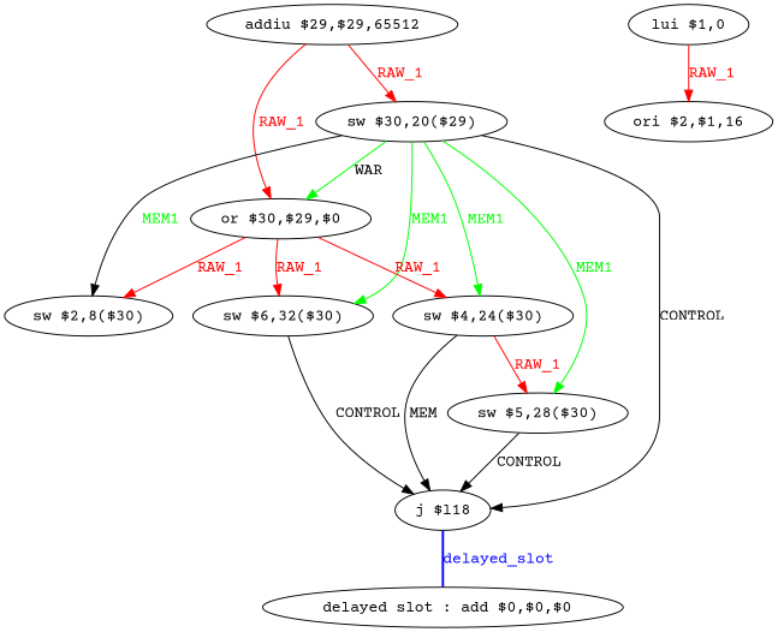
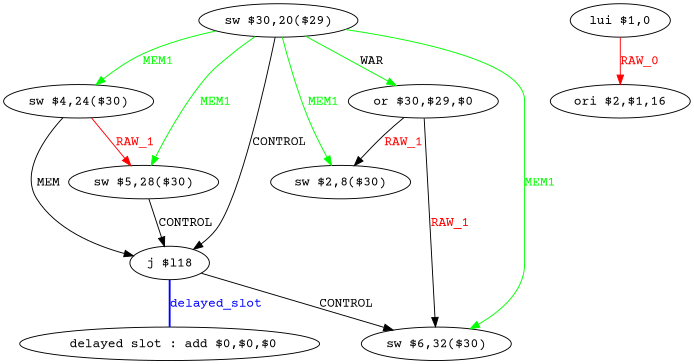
  digraph {
    fontname="Courier Prime"
    node [fontname="Courier Prime" shape=ellipse]
    edge [color=red fontcolor=red fontname="Courier Prime"]
    n1 [label=" delayed slot : add $0,$0,$0"]
    n2 [label="j $l18"]
-   n3 [label="addiu $29,$29,65512"]
    n4 [label="sw $30,20($29)"]
    n5 [label="or $30,$29,$0"]
    n6 [label="sw $4,24($30)"]
    n7 [label="sw $5,28($30)"]
    n8 [label="sw $6,32($30)"]
    n9 [label="sw $2,8($30)"]
    n10 [label="lui $1,0"]
    n11 [label="ori $2,$1,16"]
    n2 -> n1 [color=blue dir=none fontcolor=blue label=delayed_slot style=bold]
-   n3 -> n4 [label=RAW_1]
-   n3 -> n5 [label=RAW_1]
    n4 -> n2 [label=CONTROL color="" fontcolor=""]
    n4 -> n5 [color=green label=WAR fontcolor=""]
    n4 -> n6 [color=green fontcolor=green label=MEM1]
    n4 -> n7 [color=green fontcolor=green label=MEM1]
    n4 -> n8 [color=green fontcolor=green label=MEM1]
-   n4 -> n9 [color=black fontcolor=green label=MEM1]
-   n5 -> n6 [label=RAW_1]
-   n5 -> n8 [label=RAW_1]
-   n5 -> n9 [label=RAW_1]
+   n4 -> n9 [color=green fontcolor=green label=MEM1]
+   n5 -> n8 [color=black label=RAW_1]
+   n5 -> n9 [color=black label=RAW_1]
    n6 -> n2 [label=MEM color="" fontcolor=""]
    n6 -> n7 [label=RAW_1]
    n7 -> n2 [label=CONTROL color="" fontcolor=""]
-   n8 -> n2 [label=CONTROL color="" fontcolor=""]
-   n10 -> n11 [label=RAW_1]
+   n2 -> n8 [label=CONTROL color="" fontcolor=""]
+   n10 -> n11 [label=RAW_0]
  }
